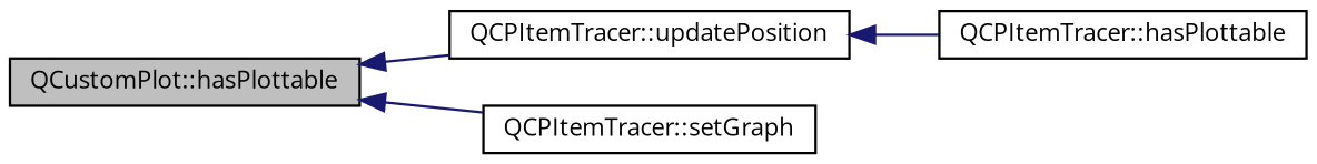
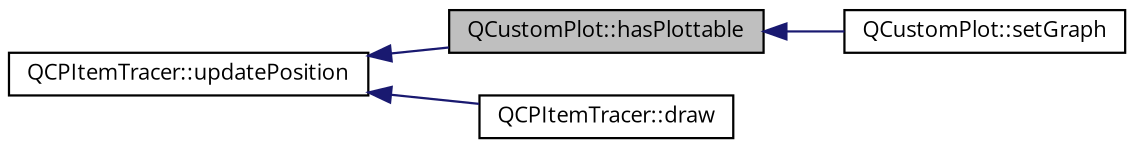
  digraph {
    fontname="Open Sans"
    rankdir=LR
    node [color=black fillcolor=white fontname="Open Sans" fontsize=10 shape=record style=filled]
    edge [color=midnightblue dir=back fontname="Open Sans" fontsize=10 labelfontname=Helvetica labelfontsize=10 style=solid]
    n1 [fillcolor=grey75 fontcolor=black height=0.2 label="QCustomPlot::hasPlottable" width=0.4]
    n2 [height=0.2 label="QCPItemTracer::updatePosition" width=0.4]
-   n3 [height=0.2 label="QCPItemTracer::setGraph" width=0.4]
-   n4 [height=0.2 label="QCPItemTracer::hasPlottable" width=0.4]
-   n1 -> n2
+   n3 [height=0.2 label="QCustomPlot::setGraph" width=0.4]
+   n4 [height=0.2 label="QCPItemTracer::draw" width=0.4]
+   n2 -> n1
    n1 -> n3
    n2 -> n4
  }
